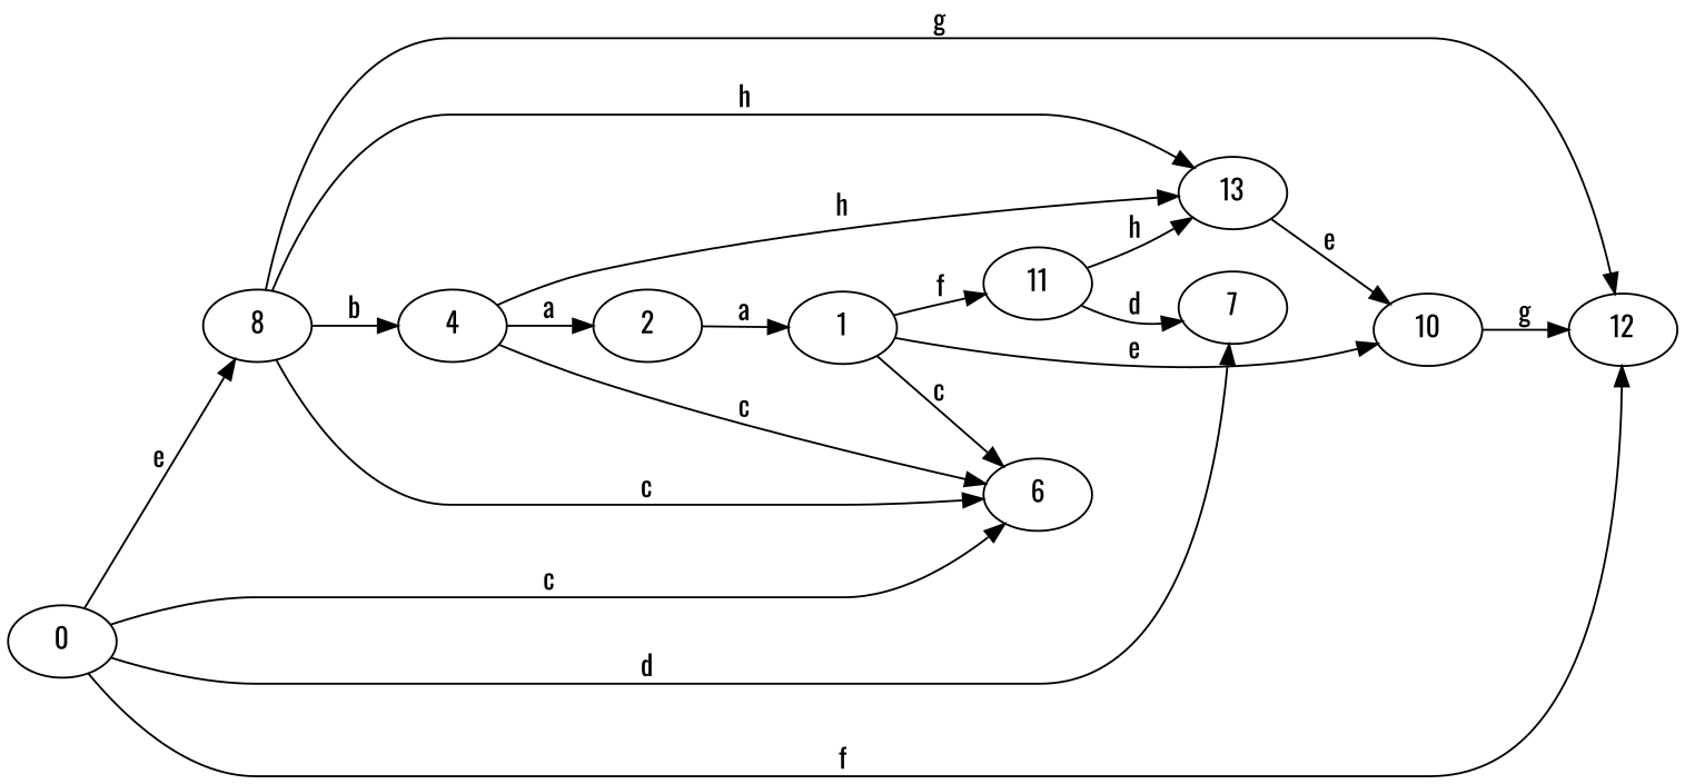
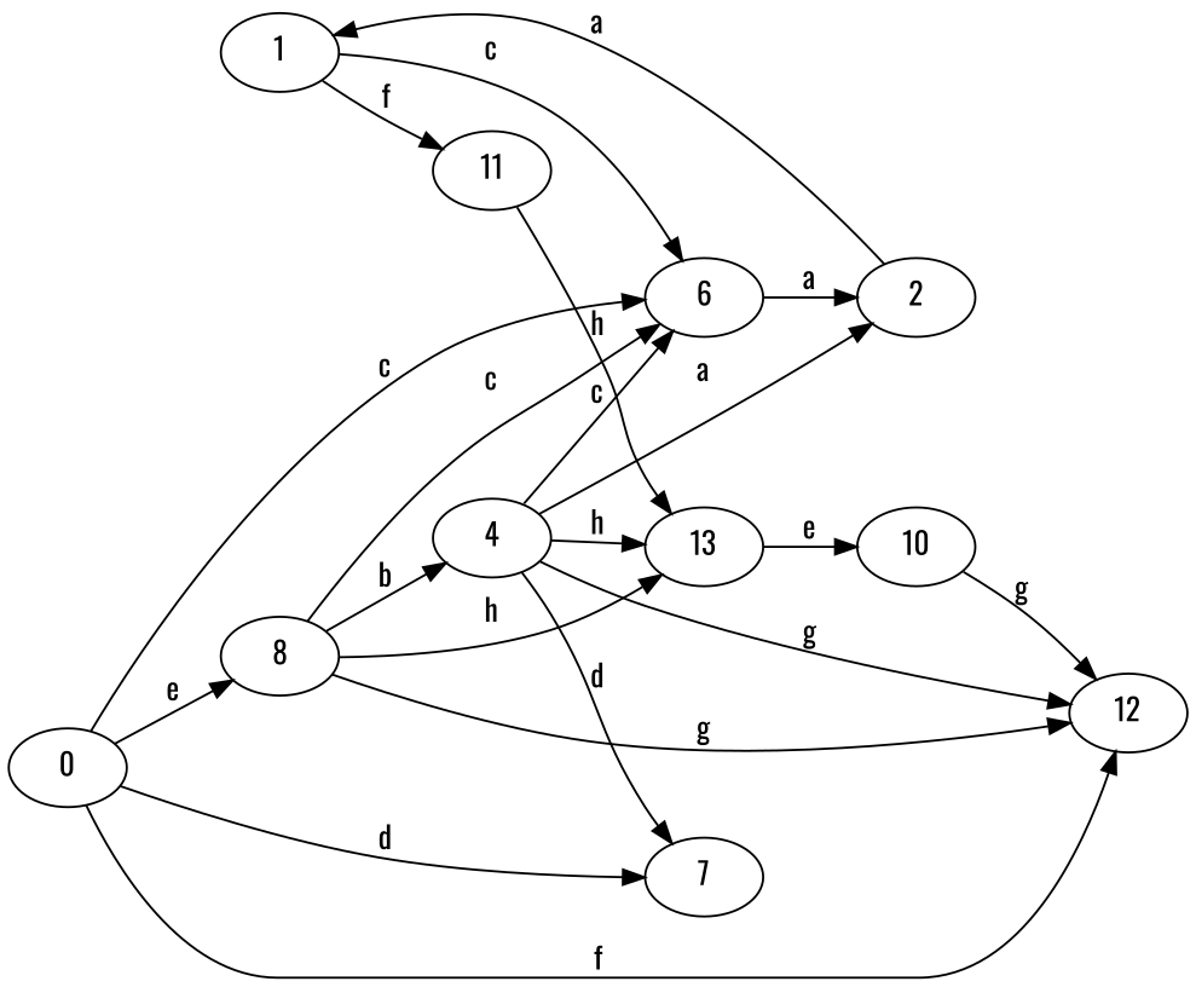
  strict digraph {
    fontname=Oswald
    rankdir=LR
    node [fontname=Oswald]
    edge [fontname=Oswald]
    1
    6
    10
    11
    2
    12
    13
    7
    4
    8
    0
    1 -> 6 [label=c]
-   1 -> 10 [label=e]
    1 -> 11 [label=f]
+   6 -> 2 [label=a]
    10 -> 12 [label=g]
    11 -> 13 [label=h]
-   11 -> 7 [label=d]
+   4 -> 7 [label=d]
    2 -> 1 [label=a]
    13 -> 10 [label=e]
    4 -> 6 [label=c]
    4 -> 2 [label=a]
+   4 -> 12 [label=g]
    4 -> 13 [label=h]
    8 -> 6 [label=c]
    8 -> 12 [label=g]
    8 -> 13 [label=h]
    8 -> 4 [label=b]
    0 -> 6 [label=c]
    0 -> 12 [label=f]
    0 -> 7 [label=d]
    0 -> 8 [label=e]
  }
